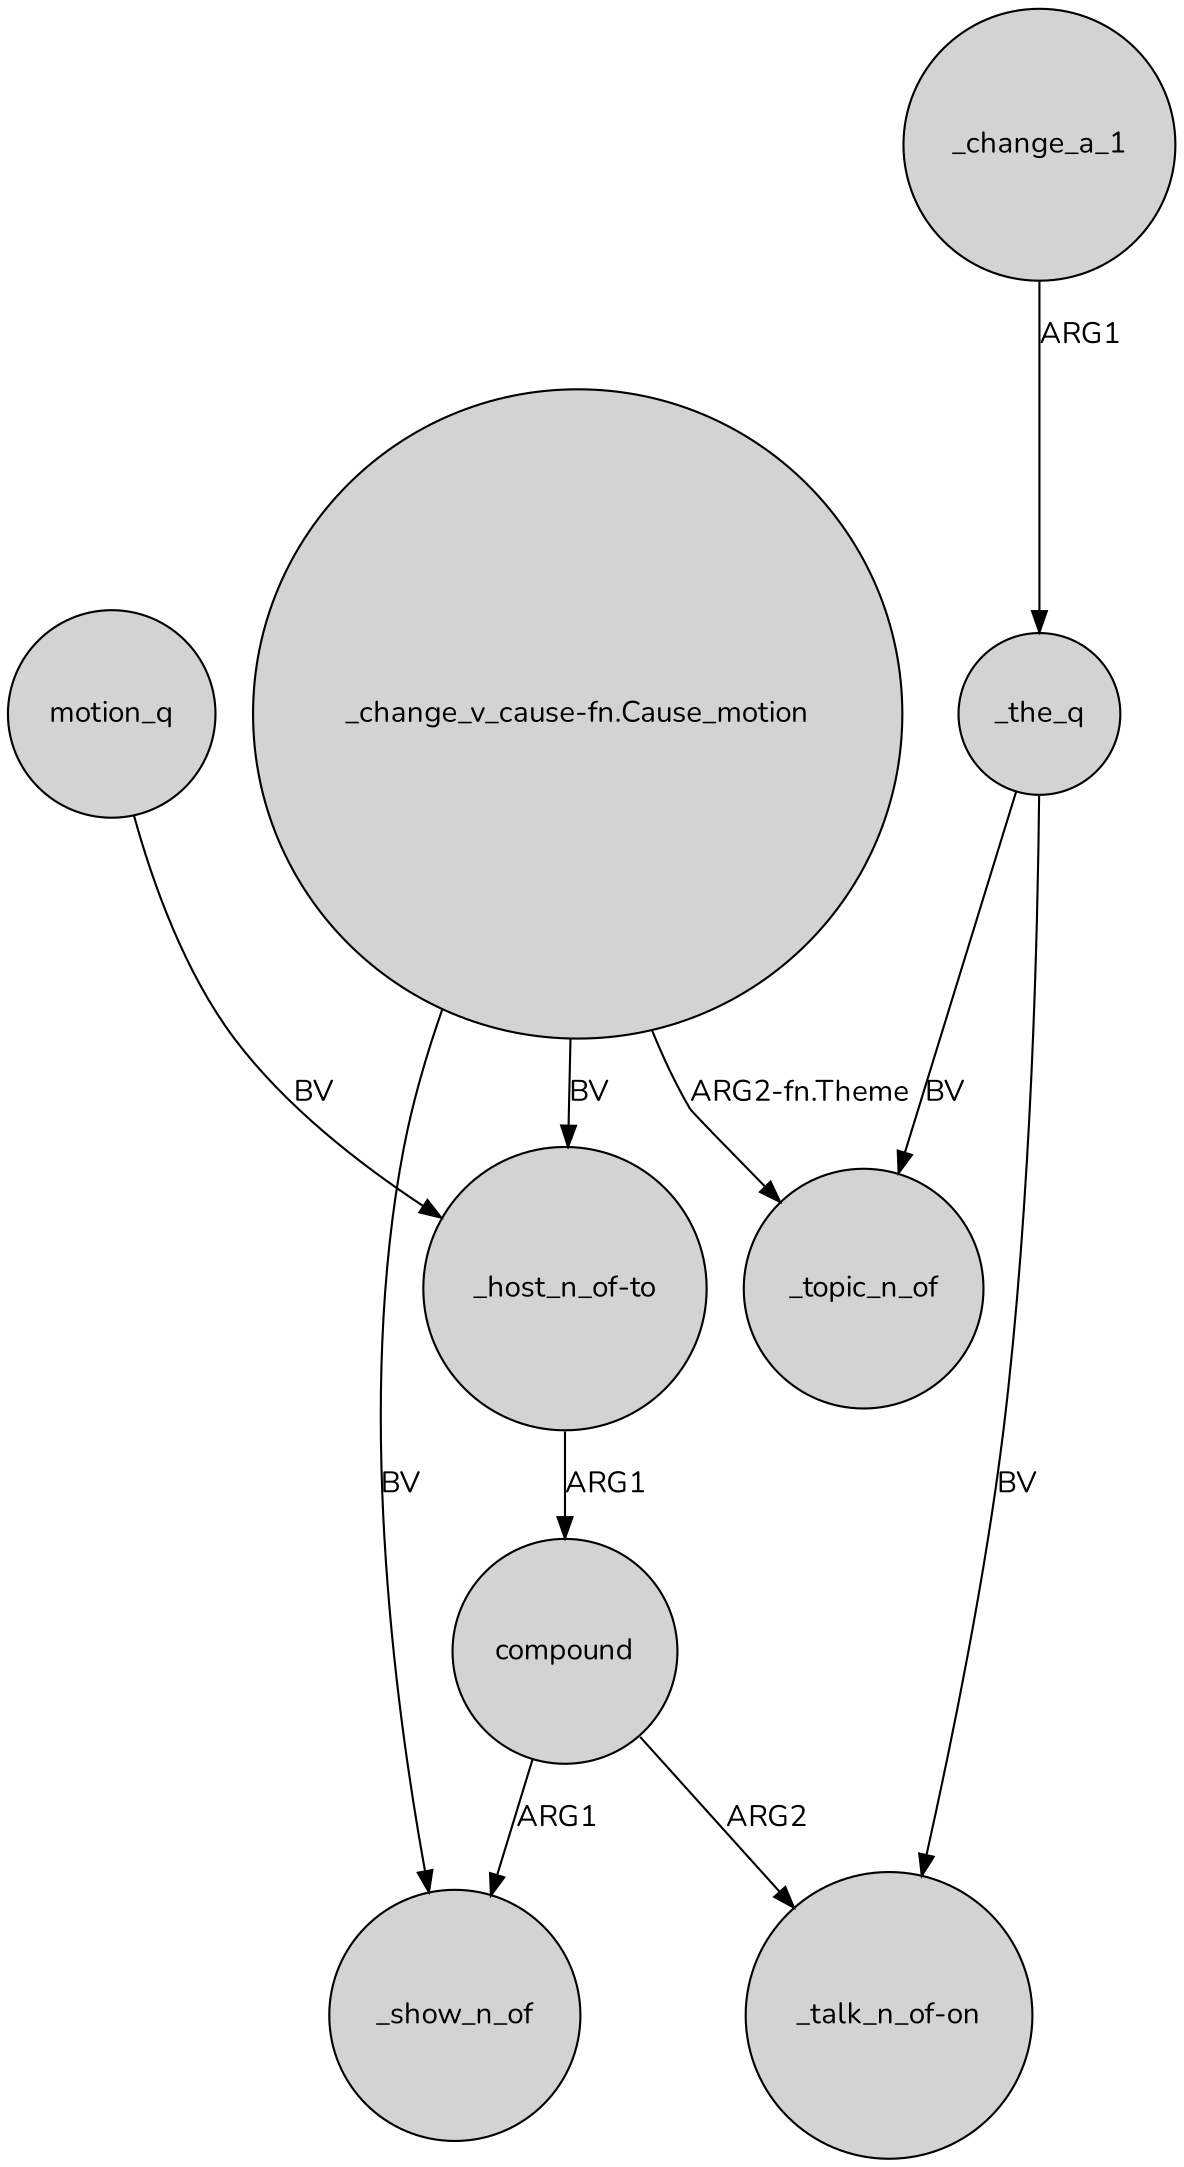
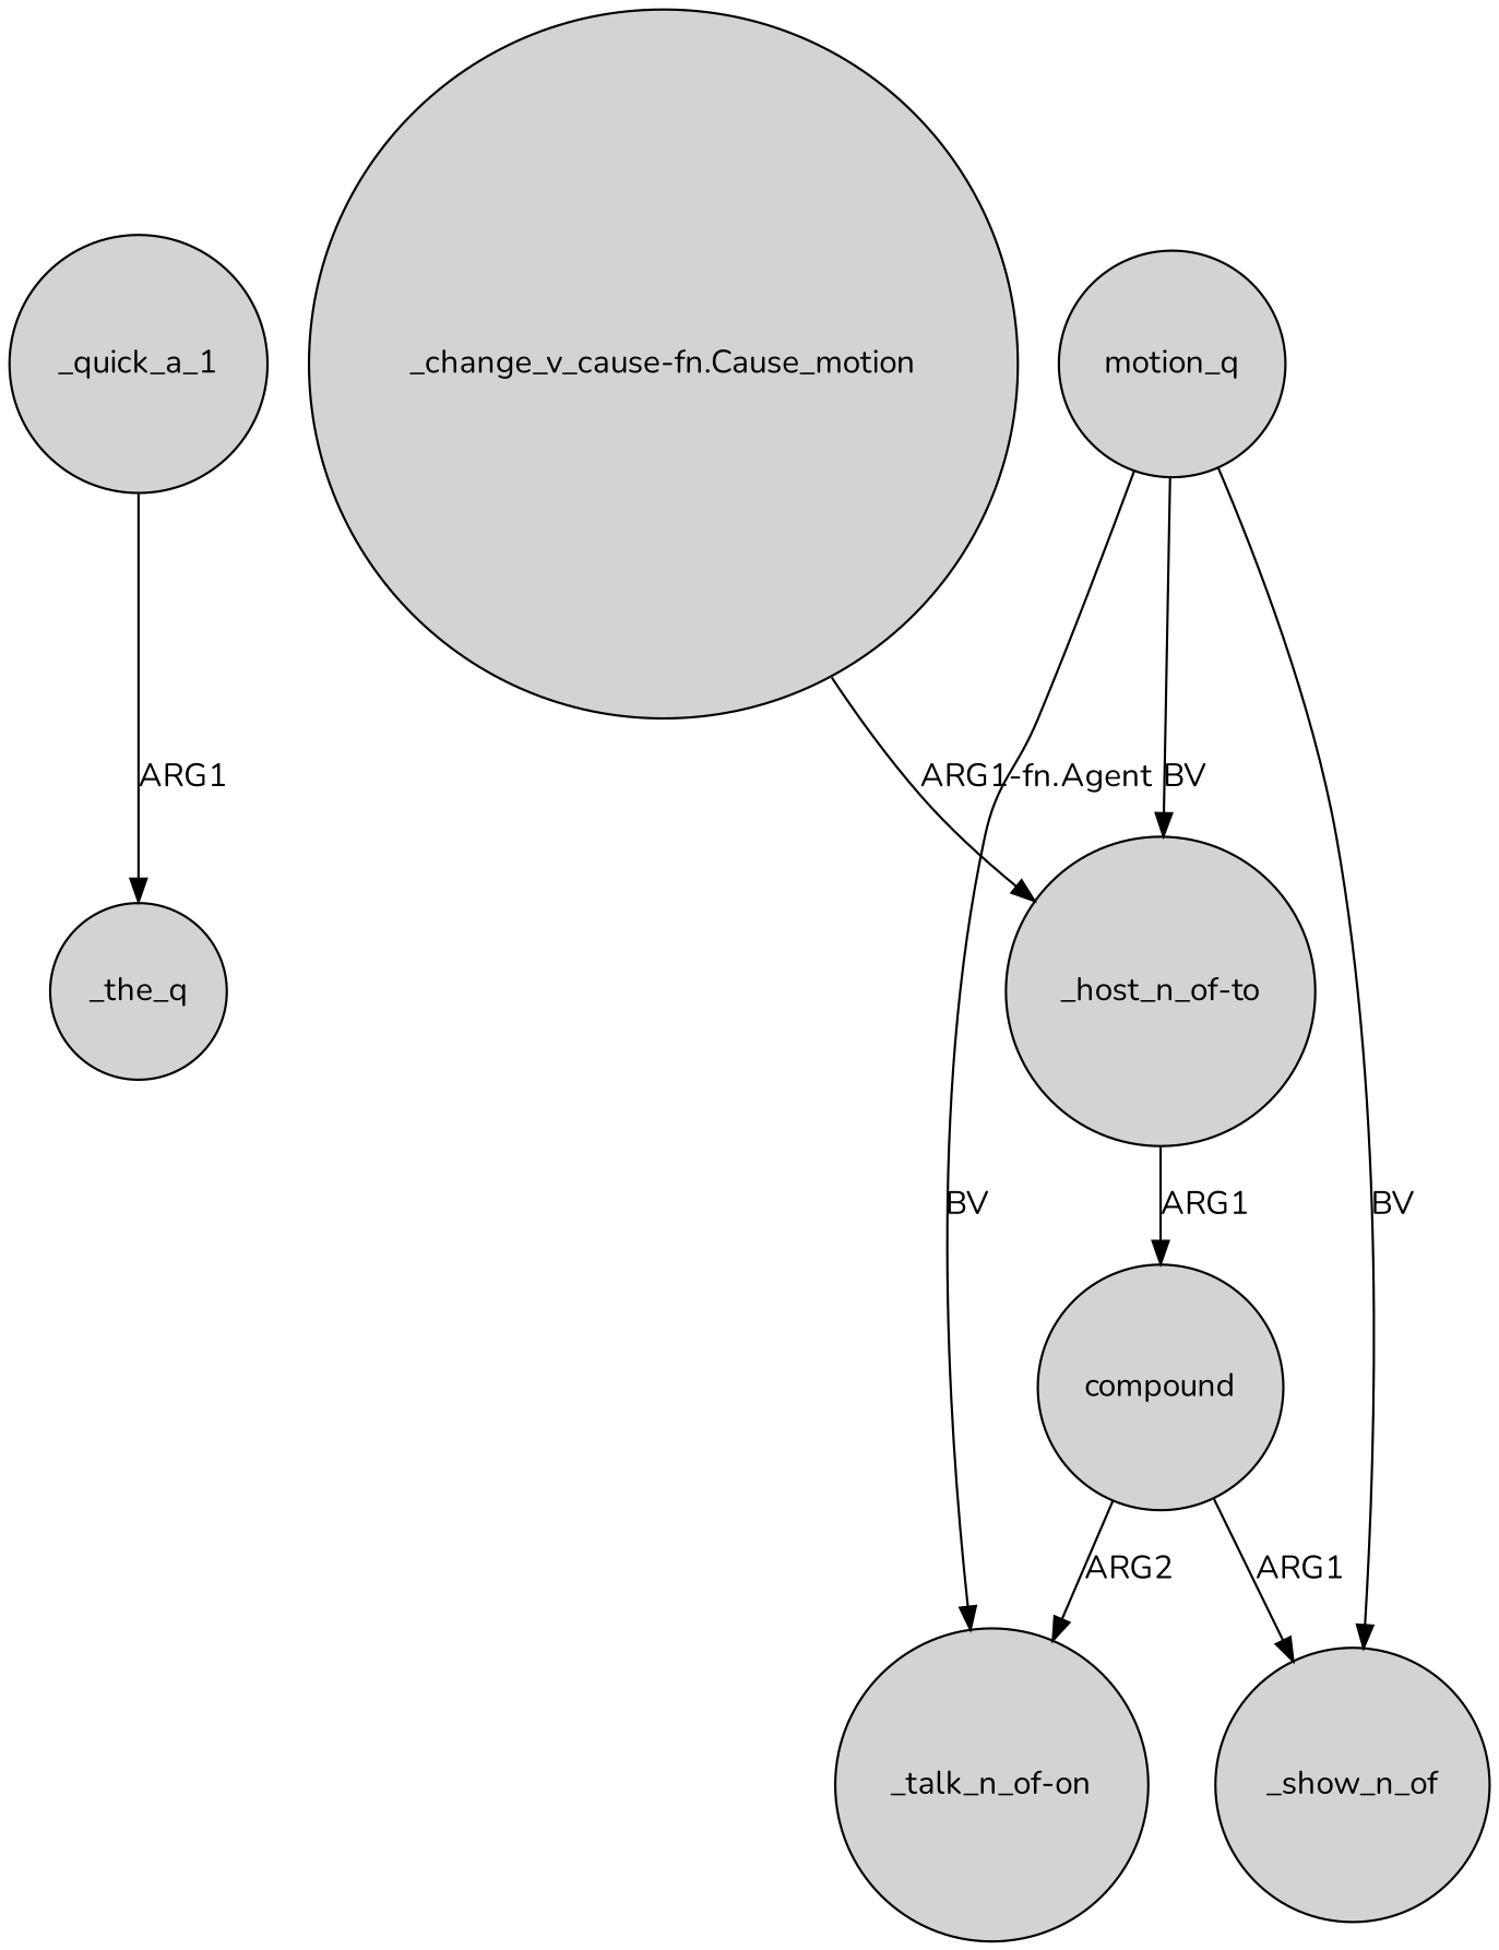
  digraph {
    fontname=Nunito
    node [fontname=Nunito shape=circle style=filled]
    edge [fontname=Nunito]
    _the_q
-   _topic_n_of
    compound
    "_talk_n_of-on"
    _show_n_of
    "_host_n_of-to"
    "_change_v_cause-fn.Cause_motion"
    n8 [label=motion_q]
-   _quick_a_1 [label=_change_a_1]
-   _the_q -> _topic_n_of [label=BV]
+   _quick_a_1
    compound -> "_talk_n_of-on" [label=ARG2]
    compound -> _show_n_of [label=ARG1]
    "_host_n_of-to" -> compound [label=ARG1]
-   "_change_v_cause-fn.Cause_motion" -> _topic_n_of [label="ARG2-fn.Theme"]
-   "_change_v_cause-fn.Cause_motion" -> "_host_n_of-to" [label=BV]
-   _the_q -> "_talk_n_of-on" [label=BV]
-   "_change_v_cause-fn.Cause_motion" -> _show_n_of [label=BV]
+   "_change_v_cause-fn.Cause_motion" -> "_host_n_of-to" [label="ARG1-fn.Agent"]
+   n8 -> "_talk_n_of-on" [label=BV]
+   n8 -> _show_n_of [label=BV]
    n8 -> "_host_n_of-to" [label=BV]
    _quick_a_1 -> _the_q [label=ARG1]
  }
